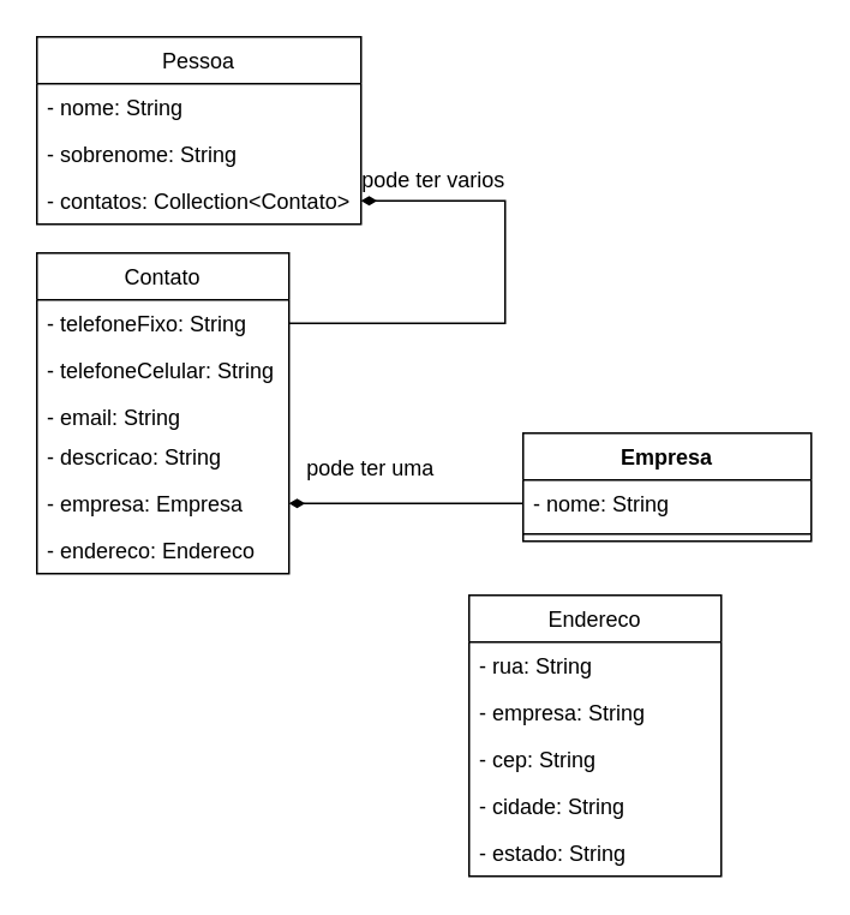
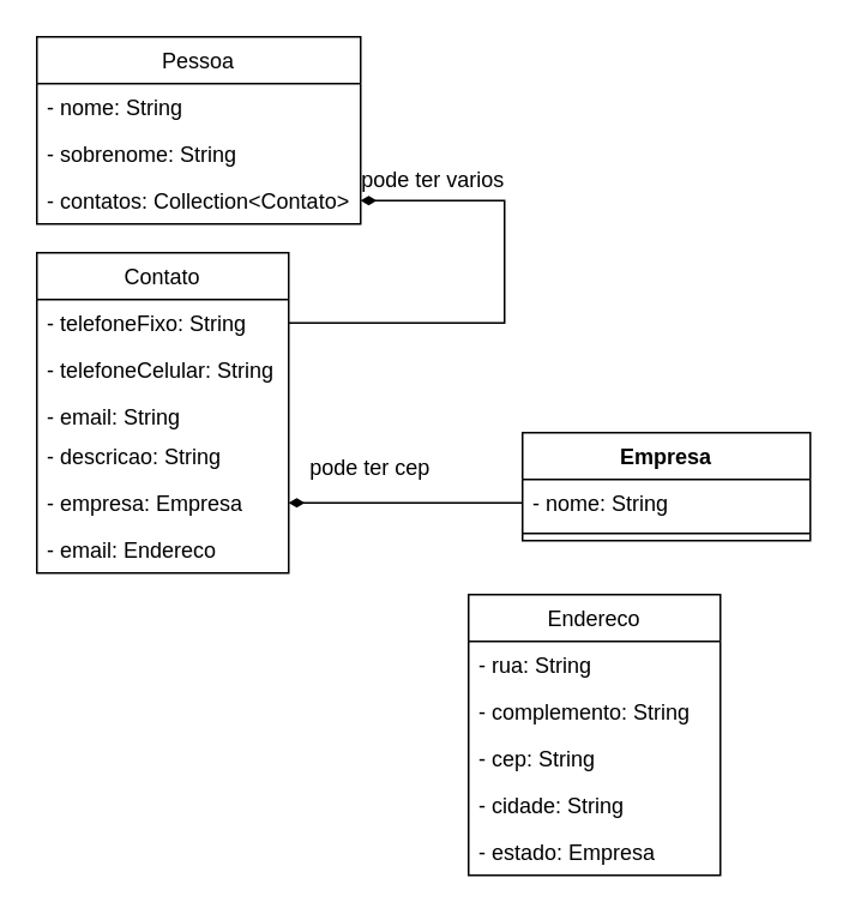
  <mxCell id="0" />
  <mxCell id="1" parent="0" />
  <mxCell id="2" value="Pessoa" style="swimlane;fontStyle=0;childLayout=stackLayout;horizontal=1;startSize=26;fillColor=none;horizontalStack=0;resizeParent=1;resizeParentMax=0;resizeLast=0;collapsible=1;marginBottom=0;" parent="1" vertex="1"><mxGeometry x="20" y="20" width="180" height="104" as="geometry" /></mxCell>
  <mxCell id="3" value="- nome: String" style="text;strokeColor=none;fillColor=none;align=left;verticalAlign=top;spacingLeft=4;spacingRight=4;overflow=hidden;rotatable=0;points=[[0,0.5],[1,0.5]];portConstraint=eastwest;" parent="2" vertex="1"><mxGeometry y="26" width="180" height="26" as="geometry" /></mxCell>
  <mxCell id="4" value="- sobrenome: String" style="text;strokeColor=none;fillColor=none;align=left;verticalAlign=top;spacingLeft=4;spacingRight=4;overflow=hidden;rotatable=0;points=[[0,0.5],[1,0.5]];portConstraint=eastwest;" parent="2" vertex="1"><mxGeometry y="52" width="180" height="26" as="geometry" /></mxCell>
  <mxCell id="5" value="- contatos: Collection&lt;Contato&gt;" style="text;strokeColor=none;fillColor=none;align=left;verticalAlign=top;spacingLeft=4;spacingRight=4;overflow=hidden;rotatable=0;points=[[0,0.5],[1,0.5]];portConstraint=eastwest;" parent="2" vertex="1"><mxGeometry y="78" width="180" height="26" as="geometry" /></mxCell>
  <mxCell id="6" value="Contato" style="swimlane;fontStyle=0;childLayout=stackLayout;horizontal=1;startSize=26;horizontalStack=0;resizeParent=1;resizeParentMax=0;resizeLast=0;collapsible=1;marginBottom=0;fillColor=none;" parent="1" vertex="1"><mxGeometry x="20" y="140" width="140" height="178" as="geometry" /></mxCell>
  <mxCell id="7" value="- telefoneFixo: String" style="text;strokeColor=none;fillColor=none;align=left;verticalAlign=top;spacingLeft=4;spacingRight=4;overflow=hidden;rotatable=0;points=[[0,0.5],[1,0.5]];portConstraint=eastwest;" parent="6" vertex="1"><mxGeometry y="26" width="140" height="26" as="geometry" /></mxCell>
  <mxCell id="8" value="- telefoneCelular: String" style="text;strokeColor=none;fillColor=none;align=left;verticalAlign=top;spacingLeft=4;spacingRight=4;overflow=hidden;rotatable=0;points=[[0,0.5],[1,0.5]];portConstraint=eastwest;" parent="6" vertex="1"><mxGeometry y="52" width="140" height="26" as="geometry" /></mxCell>
  <mxCell id="9" value="- email: String" style="text;strokeColor=none;fillColor=none;align=left;verticalAlign=top;spacingLeft=4;spacingRight=4;overflow=hidden;rotatable=0;points=[[0,0.5],[1,0.5]];portConstraint=eastwest;" parent="6" vertex="1"><mxGeometry y="78" width="140" height="22" as="geometry" /></mxCell>
  <mxCell id="10" value="- descricao: String&#10;" style="text;strokeColor=none;fillColor=none;align=left;verticalAlign=top;spacingLeft=4;spacingRight=4;overflow=hidden;rotatable=0;points=[[0,0.5],[1,0.5]];portConstraint=eastwest;" parent="6" vertex="1"><mxGeometry y="100" width="140" height="26" as="geometry" /></mxCell>
  <mxCell id="11" value="- empresa: Empresa" style="text;strokeColor=none;fillColor=none;align=left;verticalAlign=top;spacingLeft=4;spacingRight=4;overflow=hidden;rotatable=0;points=[[0,0.5],[1,0.5]];portConstraint=eastwest;" parent="6" vertex="1"><mxGeometry y="126" width="140" height="26" as="geometry" /></mxCell>
- <mxCell id="12" value="- endereco: Endereco&#10;" style="text;strokeColor=none;fillColor=none;align=left;verticalAlign=top;spacingLeft=4;spacingRight=4;overflow=hidden;rotatable=0;points=[[0,0.5],[1,0.5]];portConstraint=eastwest;" parent="6" vertex="1"><mxGeometry y="152" width="140" height="26" as="geometry" /></mxCell>
+ <mxCell id="12" value="- email: Endereco&#10;" style="text;strokeColor=none;fillColor=none;align=left;verticalAlign=top;spacingLeft=4;spacingRight=4;overflow=hidden;rotatable=0;points=[[0,0.5],[1,0.5]];portConstraint=eastwest;" parent="6" vertex="1"><mxGeometry y="152" width="140" height="26" as="geometry" /></mxCell>
  <mxCell id="13" value="Empresa" style="swimlane;fontStyle=1;align=center;verticalAlign=top;childLayout=stackLayout;horizontal=1;startSize=26;horizontalStack=0;resizeParent=1;resizeParentMax=0;resizeLast=0;collapsible=1;marginBottom=0;" parent="1" vertex="1"><mxGeometry x="290" y="240" width="160" height="60" as="geometry" /></mxCell>
  <mxCell id="14" value="- nome: String" style="text;strokeColor=none;fillColor=none;align=left;verticalAlign=top;spacingLeft=4;spacingRight=4;overflow=hidden;rotatable=0;points=[[0,0.5],[1,0.5]];portConstraint=eastwest;" parent="13" vertex="1"><mxGeometry y="26" width="160" height="26" as="geometry" /></mxCell>
  <mxCell id="15" value="" style="line;strokeWidth=1;fillColor=none;align=left;verticalAlign=middle;spacingTop=-1;spacingLeft=3;spacingRight=3;rotatable=0;labelPosition=right;points=[];portConstraint=eastwest;" parent="13" vertex="1"><mxGeometry y="52" width="160" height="8" as="geometry" /></mxCell>
  <mxCell id="16" style="edgeStyle=orthogonalEdgeStyle;rounded=0;orthogonalLoop=1;jettySize=auto;html=1;exitX=0;exitY=0.5;exitDx=0;exitDy=0;entryX=1;entryY=0.5;entryDx=0;entryDy=0;endArrow=diamondThin;endFill=1;" parent="1" source="14" target="11" edge="1"><mxGeometry relative="1" as="geometry"><Array as="points"><mxPoint x="280" y="279" /><mxPoint x="280" y="279" /></Array></mxGeometry></mxCell>
- <mxCell id="17" value="pode ter uma" style="text;html=1;align=center;verticalAlign=middle;resizable=0;points=[];autosize=1;strokeColor=none;" parent="1" vertex="1"><mxGeometry x="160" y="250" width="90" height="20" as="geometry" /></mxCell>
+ <mxCell id="17" value="pode ter cep" style="text;html=1;align=center;verticalAlign=middle;resizable=0;points=[];autosize=1;strokeColor=none;" parent="1" vertex="1"><mxGeometry x="160" y="250" width="90" height="20" as="geometry" /></mxCell>
  <mxCell id="18" value="Endereco" style="swimlane;fontStyle=0;childLayout=stackLayout;horizontal=1;startSize=26;fillColor=none;horizontalStack=0;resizeParent=1;resizeParentMax=0;resizeLast=0;collapsible=1;marginBottom=0;" parent="1" vertex="1"><mxGeometry x="260" y="330" width="140" height="156" as="geometry" /></mxCell>
  <mxCell id="19" value="- rua: String" style="text;strokeColor=none;fillColor=none;align=left;verticalAlign=top;spacingLeft=4;spacingRight=4;overflow=hidden;rotatable=0;points=[[0,0.5],[1,0.5]];portConstraint=eastwest;" parent="18" vertex="1"><mxGeometry y="26" width="140" height="26" as="geometry" /></mxCell>
- <mxCell id="20" value="- empresa: String" style="text;strokeColor=none;fillColor=none;align=left;verticalAlign=top;spacingLeft=4;spacingRight=4;overflow=hidden;rotatable=0;points=[[0,0.5],[1,0.5]];portConstraint=eastwest;" parent="18" vertex="1"><mxGeometry y="52" width="140" height="26" as="geometry" /></mxCell>
+ <mxCell id="20" value="- complemento: String" style="text;strokeColor=none;fillColor=none;align=left;verticalAlign=top;spacingLeft=4;spacingRight=4;overflow=hidden;rotatable=0;points=[[0,0.5],[1,0.5]];portConstraint=eastwest;" parent="18" vertex="1"><mxGeometry y="52" width="140" height="26" as="geometry" /></mxCell>
  <mxCell id="21" value="- cep: String" style="text;strokeColor=none;fillColor=none;align=left;verticalAlign=top;spacingLeft=4;spacingRight=4;overflow=hidden;rotatable=0;points=[[0,0.5],[1,0.5]];portConstraint=eastwest;" parent="18" vertex="1"><mxGeometry y="78" width="140" height="26" as="geometry" /></mxCell>
  <mxCell id="22" value="- cidade: String" style="text;strokeColor=none;fillColor=none;align=left;verticalAlign=top;spacingLeft=4;spacingRight=4;overflow=hidden;rotatable=0;points=[[0,0.5],[1,0.5]];portConstraint=eastwest;" parent="18" vertex="1"><mxGeometry y="104" width="140" height="26" as="geometry" /></mxCell>
- <mxCell id="23" value="- estado: String" style="text;strokeColor=none;fillColor=none;align=left;verticalAlign=top;spacingLeft=4;spacingRight=4;overflow=hidden;rotatable=0;points=[[0,0.5],[1,0.5]];portConstraint=eastwest;" parent="18" vertex="1"><mxGeometry y="130" width="140" height="26" as="geometry" /></mxCell>
+ <mxCell id="23" value="- estado: Empresa" style="text;strokeColor=none;fillColor=none;align=left;verticalAlign=top;spacingLeft=4;spacingRight=4;overflow=hidden;rotatable=0;points=[[0,0.5],[1,0.5]];portConstraint=eastwest;" parent="18" vertex="1"><mxGeometry y="130" width="140" height="26" as="geometry" /></mxCell>
  <mxCell id="24" style="edgeStyle=orthogonalEdgeStyle;rounded=0;orthogonalLoop=1;jettySize=auto;html=1;exitX=1;exitY=0.5;exitDx=0;exitDy=0;entryX=1;entryY=0.5;entryDx=0;entryDy=0;endArrow=diamondThin;endFill=1;" parent="1" source="7" target="5" edge="1"><mxGeometry relative="1" as="geometry"><Array as="points"><mxPoint x="280" y="179" /><mxPoint x="280" y="111" /></Array></mxGeometry></mxCell>
  <mxCell id="25" value="pode ter varios" style="text;html=1;align=center;verticalAlign=middle;resizable=0;points=[];autosize=1;strokeColor=none;" parent="1" vertex="1"><mxGeometry x="195" y="90" width="90" height="20" as="geometry" /></mxCell>
